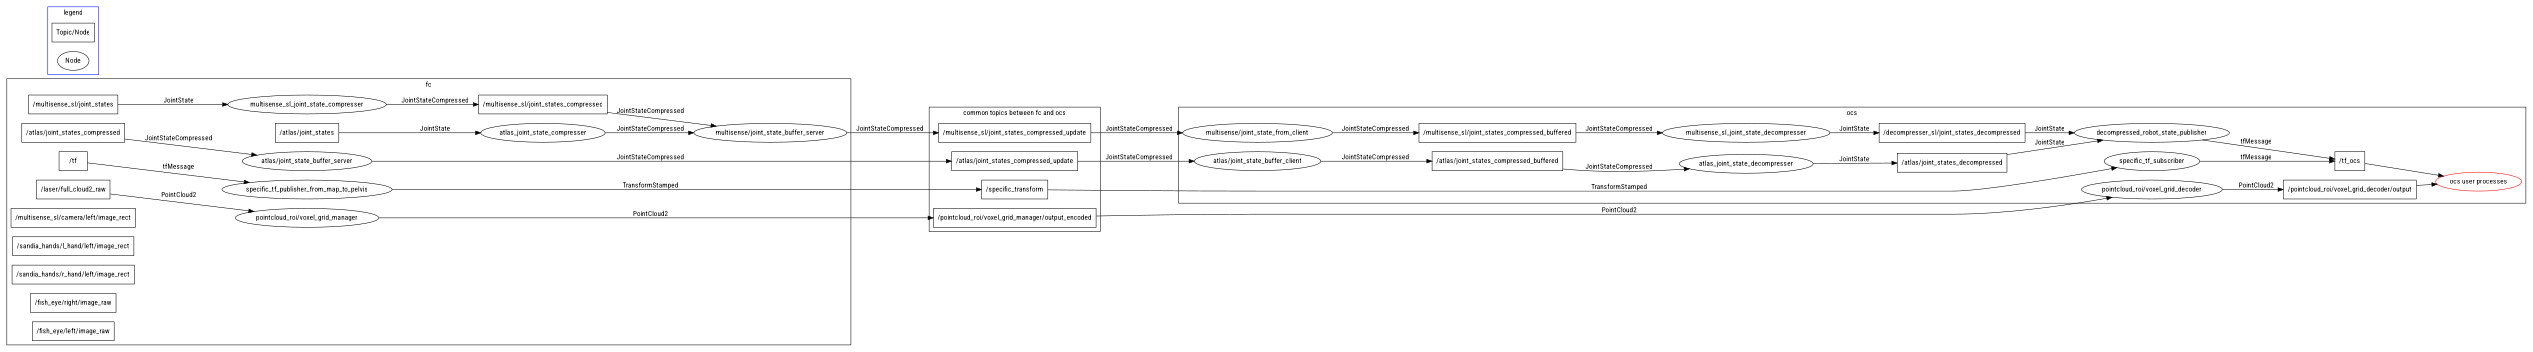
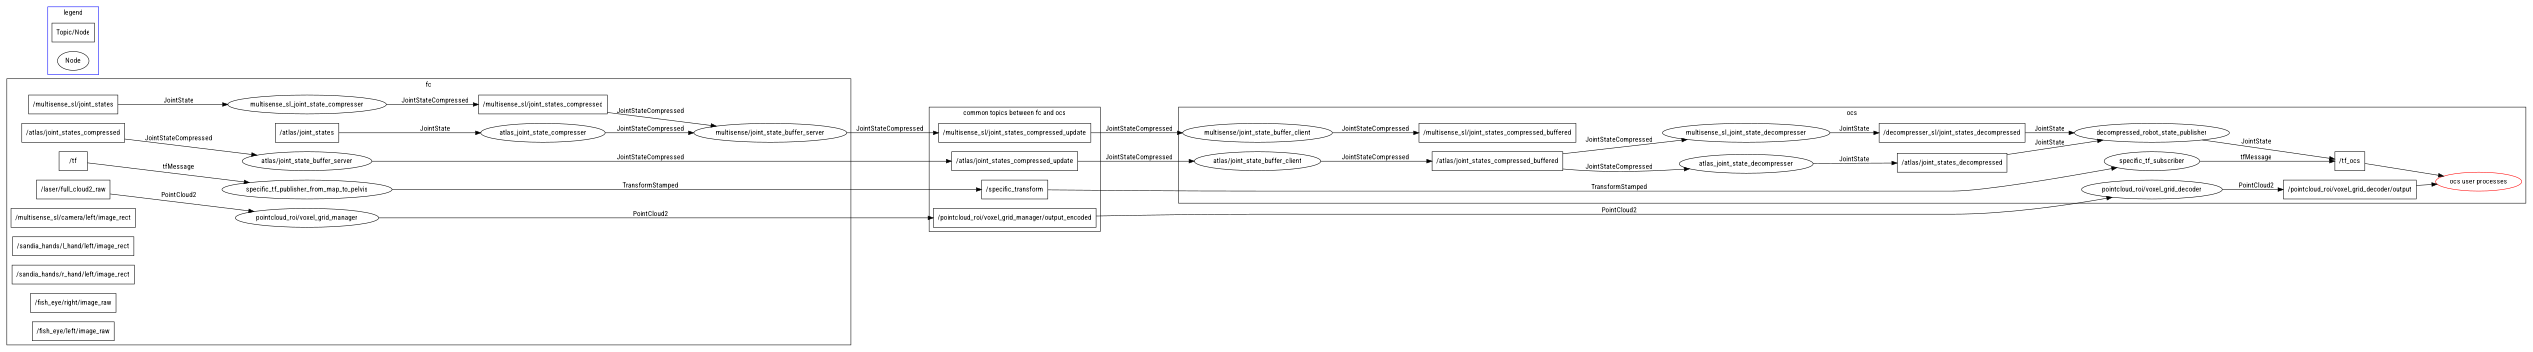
  digraph {
    fontname="Roboto Condensed"
    rankdir=LR
    node [fontname="Roboto Condensed" shape=box]
    edge [fontname="Roboto Condensed"]
    "/atlas/joint_states_compressed_update"
    "/multisense_sl/joint_states_compressed_update"
    "/pointcloud_roi/voxel_grid_manager/output_encoded"
    "/specific_transform"
    n5 [label="Topic/Node"]
    "Node" [shape=ellipse]
    "/atlas/joint_states"
    atlas_joint_state_compresser [shape=ellipse]
    "/multisense_sl/joint_states"
    multisense_sl_joint_state_compresser [shape=ellipse]
    "/atlas/joint_states_compressed"
    "atlas/joint_state_buffer_server" [shape=ellipse]
    "/multisense_sl/joint_states_compressed"
    "multisense/joint_state_buffer_server" [shape=ellipse]
    "/tf"
    specific_tf_publisher_from_map_to_pelvis [shape=ellipse]
    "/laser/full_cloud2_raw"
    "pointcloud_roi/voxel_grid_manager" [shape=ellipse]
    "/multisense_sl/camera/left/image_rect"
    "/sandia_hands/l_hand/left/image_rect"
    "/sandia_hands/r_hand/left/image_rect"
    "/fish_eye/right/image_raw"
    "/fish_eye/left/image_raw"
    "atlas/joint_state_buffer_client" [shape=ellipse]
-   "multisense/joint_state_buffer_client" [shape=ellipse label="multisense/joint_state_from_client"]
+   "multisense/joint_state_buffer_client" [shape=ellipse]
    "pointcloud_roi/voxel_grid_decoder" [shape=ellipse]
    specific_tf_subscriber [shape=ellipse]
    "/atlas/joint_states_compressed_buffered"
    atlas_joint_state_decompresser [shape=ellipse]
    "/multisense_sl/joint_states_compressed_buffered"
    multisense_sl_joint_state_decompresser [shape=ellipse]
    "/atlas/joint_states_decompressed"
    decompressed_robot_state_publisher [shape=ellipse]
    n34 [label="/decompresser_sl/joint_states_decompressed"]
    "/pointcloud_roi/voxel_grid_decoder/output"
    "ocs user processes" [color=red shape=ellipse]
    "/tf_ocs"
    subgraph cluster_1 {
      label="common topics between fc and ocs"
      "/atlas/joint_states_compressed_update"
      "/multisense_sl/joint_states_compressed_update"
      "/pointcloud_roi/voxel_grid_manager/output_encoded"
      "/specific_transform"
    }
    subgraph cluster_2 {
      color=blue
      label=legend
      n5
      "Node"
    }
    subgraph cluster_3 {
      label=fc
      "/atlas/joint_states"
      atlas_joint_state_compresser
      "/multisense_sl/joint_states"
      multisense_sl_joint_state_compresser
      "/atlas/joint_states_compressed"
      "atlas/joint_state_buffer_server"
      "/multisense_sl/joint_states_compressed"
      "multisense/joint_state_buffer_server"
      "/tf"
      specific_tf_publisher_from_map_to_pelvis
      "/laser/full_cloud2_raw"
      "pointcloud_roi/voxel_grid_manager"
      "/multisense_sl/camera/left/image_rect"
      "/sandia_hands/l_hand/left/image_rect"
      "/sandia_hands/r_hand/left/image_rect"
      "/fish_eye/right/image_raw"
      "/fish_eye/left/image_raw"
    }
    subgraph cluster_4 {
      label=ocs
      "atlas/joint_state_buffer_client"
      "multisense/joint_state_buffer_client"
      "pointcloud_roi/voxel_grid_decoder"
      specific_tf_subscriber
      "/atlas/joint_states_compressed_buffered"
      atlas_joint_state_decompresser
      "/multisense_sl/joint_states_compressed_buffered"
      multisense_sl_joint_state_decompresser
      "/atlas/joint_states_decompressed"
      decompressed_robot_state_publisher
      n34
      "/pointcloud_roi/voxel_grid_decoder/output"
      "ocs user processes"
      "/tf_ocs"
    }
    "/atlas/joint_states_compressed_update" -> "atlas/joint_state_buffer_client" [label=JointStateCompressed]
    "/multisense_sl/joint_states_compressed_update" -> "multisense/joint_state_buffer_client" [label=JointStateCompressed]
    "/pointcloud_roi/voxel_grid_manager/output_encoded" -> "pointcloud_roi/voxel_grid_decoder" [label=PointCloud2]
    "/specific_transform" -> specific_tf_subscriber [label=TransformStamped]
    "/atlas/joint_states" -> atlas_joint_state_compresser [label=JointState]
    atlas_joint_state_compresser -> "multisense/joint_state_buffer_server" [label=JointStateCompressed]
    "/multisense_sl/joint_states" -> multisense_sl_joint_state_compresser [label=JointState]
    multisense_sl_joint_state_compresser -> "/multisense_sl/joint_states_compressed" [label=JointStateCompressed]
    "/atlas/joint_states_compressed" -> "atlas/joint_state_buffer_server" [label=JointStateCompressed]
    "atlas/joint_state_buffer_server" -> "/atlas/joint_states_compressed_update" [label=JointStateCompressed]
    "/multisense_sl/joint_states_compressed" -> "multisense/joint_state_buffer_server" [label=JointStateCompressed]
    "multisense/joint_state_buffer_server" -> "/multisense_sl/joint_states_compressed_update" [label=JointStateCompressed]
    "/tf" -> specific_tf_publisher_from_map_to_pelvis [label=tfMessage]
    specific_tf_publisher_from_map_to_pelvis -> "/specific_transform" [label=TransformStamped]
    "/laser/full_cloud2_raw" -> "pointcloud_roi/voxel_grid_manager" [label=PointCloud2]
    "pointcloud_roi/voxel_grid_manager" -> "/pointcloud_roi/voxel_grid_manager/output_encoded" [label=PointCloud2]
    "atlas/joint_state_buffer_client" -> "/atlas/joint_states_compressed_buffered" [label=JointStateCompressed]
    "multisense/joint_state_buffer_client" -> "/multisense_sl/joint_states_compressed_buffered" [label=JointStateCompressed]
    "pointcloud_roi/voxel_grid_decoder" -> "/pointcloud_roi/voxel_grid_decoder/output" [label=PointCloud2]
    specific_tf_subscriber -> "/tf_ocs" [label=tfMessage]
    "/atlas/joint_states_compressed_buffered" -> atlas_joint_state_decompresser [label=JointStateCompressed]
    atlas_joint_state_decompresser -> "/atlas/joint_states_decompressed" [label=JointState]
-   "/multisense_sl/joint_states_compressed_buffered" -> multisense_sl_joint_state_decompresser [label=JointStateCompressed]
+   "/atlas/joint_states_compressed_buffered" -> multisense_sl_joint_state_decompresser [label=JointStateCompressed]
    multisense_sl_joint_state_decompresser -> n34 [label=JointState]
    "/atlas/joint_states_decompressed" -> decompressed_robot_state_publisher [label=JointState]
-   decompressed_robot_state_publisher -> "/tf_ocs" [label=tfMessage]
+   decompressed_robot_state_publisher -> "/tf_ocs" [label=JointState]
    n34 -> decompressed_robot_state_publisher [label=JointState]
    "/pointcloud_roi/voxel_grid_decoder/output" -> "ocs user processes"
    "/tf_ocs" -> "ocs user processes"
  }
